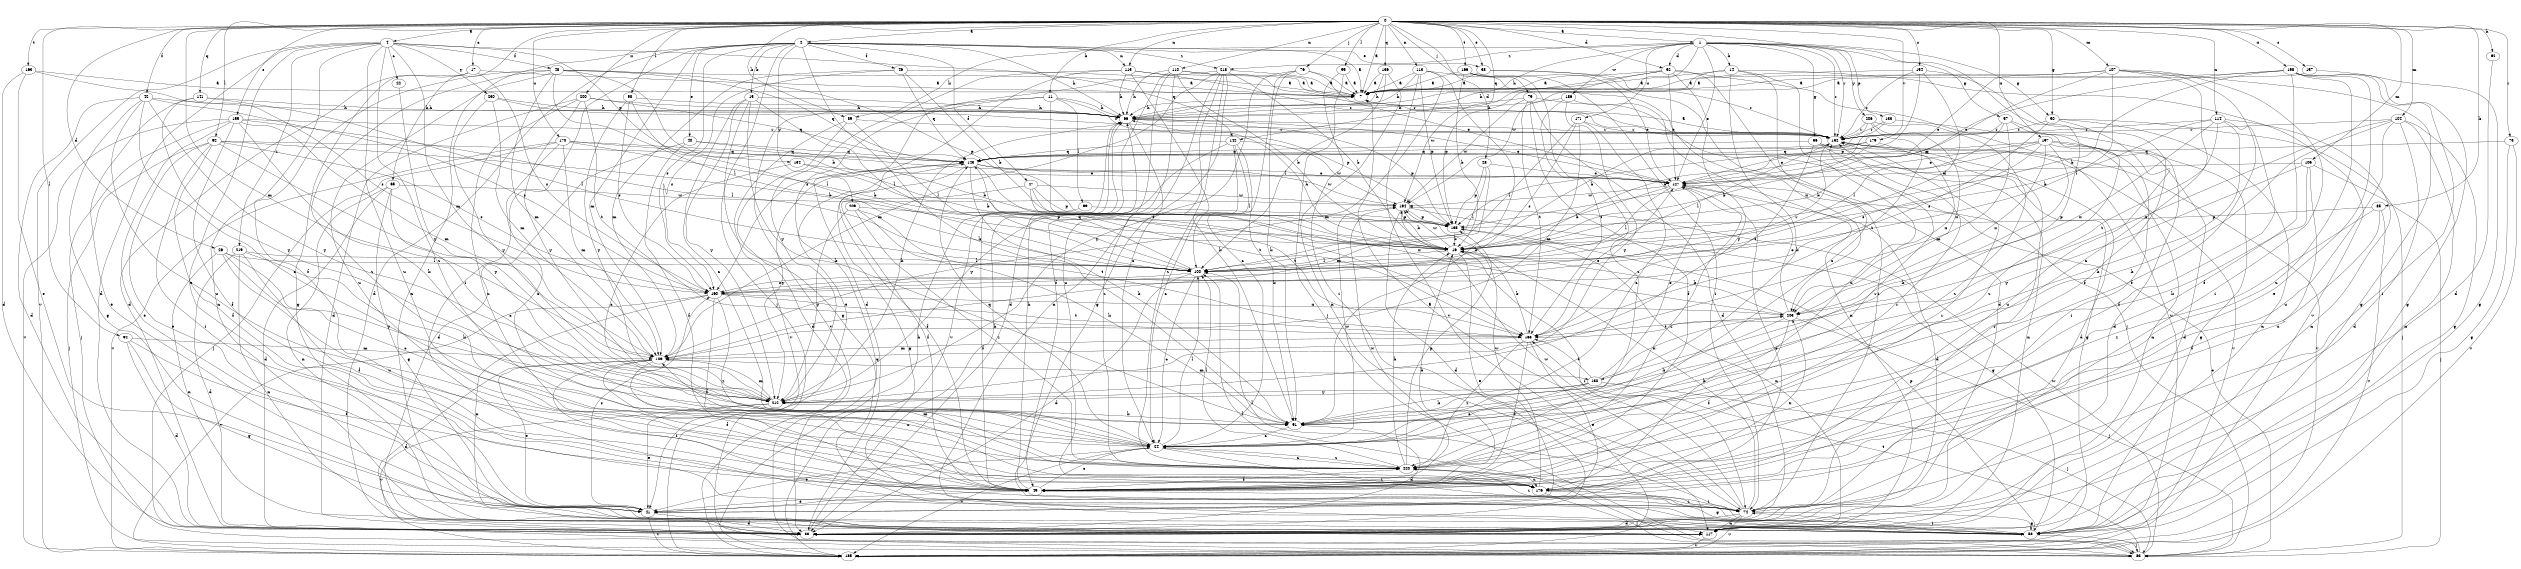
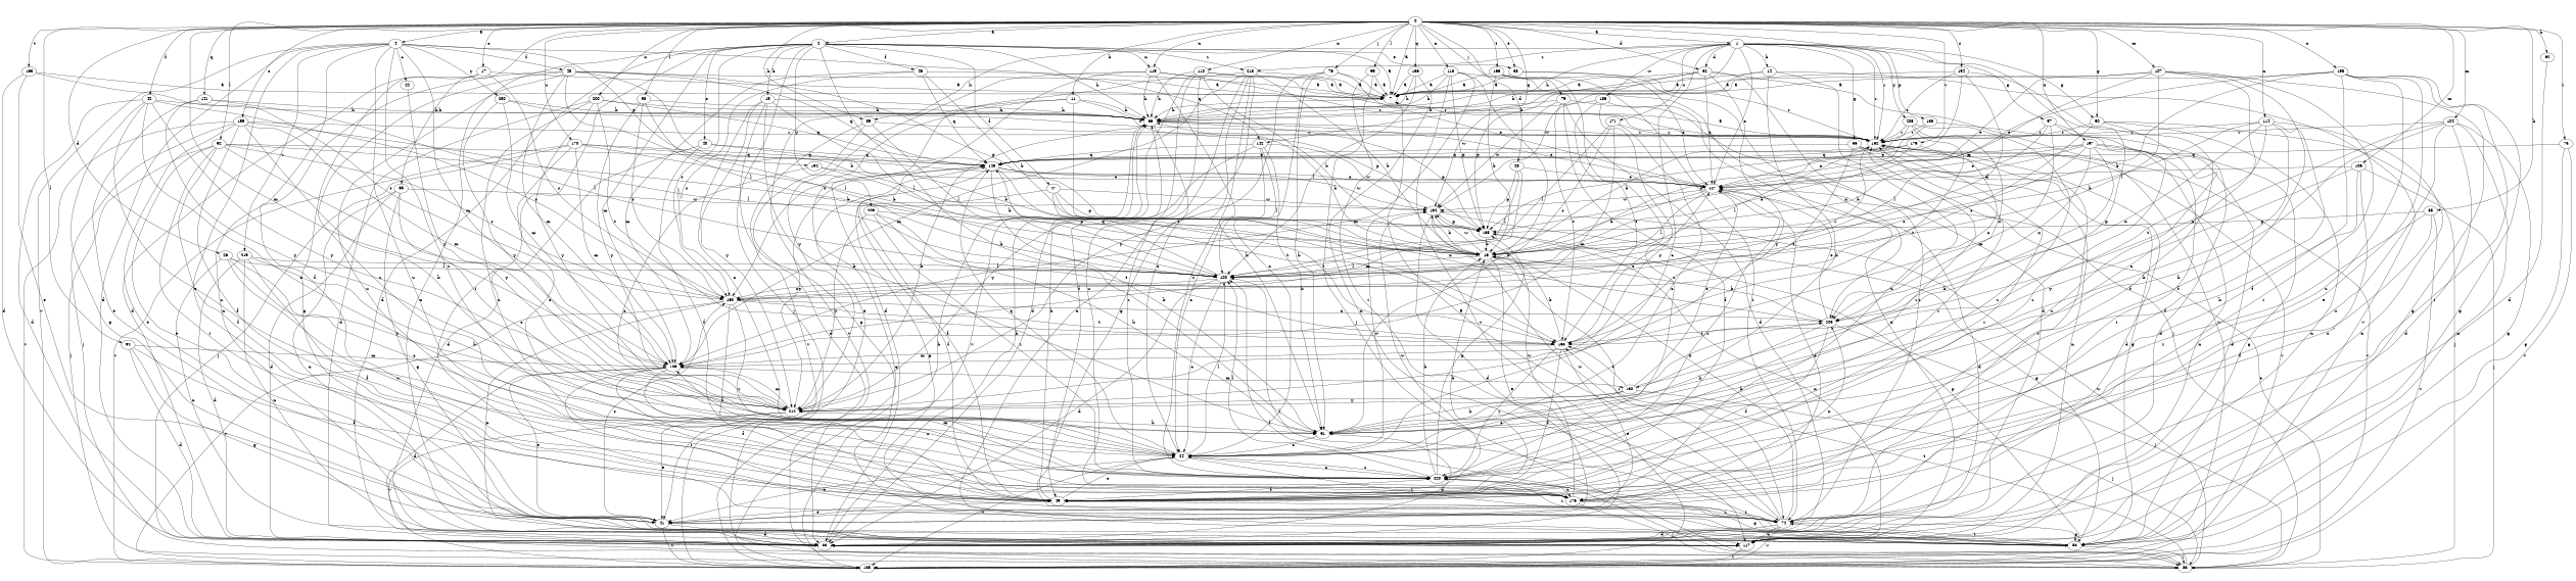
  strict digraph {
    0
    1
    2
    4
    7
    11
    17
    26
    28
    32
    38
    42
    50
    62
    65
    73
    76
    79
    85
    89
    92
    94
    95
    98
    104
    106
    107
    109
    110
    113
    114
    115
    136
    141
    142
    152
    154
    155
-   157
    163
    166
    170
    179
    197
    198
    200
    14
    56
    57
    66
    127
    130
    133
    171
    186
    194
    206
    218
    15
    33
    40
    46
    47
    74
    83
    91
    117
    160
    209
    22
    41
    48
    49
    134
    176
    185
    n77 [label=230]
    219
    220
-   99
    135
    168
    58
    24
    100
    212
    143
    16
    203
    0 -> 1 [label=a]
    0 -> 2 [label=a]
    0 -> 4 [label=a]
    0 -> 7 [label=a]
    0 -> 11 [label=b]
    0 -> 17 [label=c]
    0 -> 26 [label=d]
    0 -> 28 [label=d]
    0 -> 32 [label=d]
    0 -> 38 [label=e]
    0 -> 42 [label=f]
    0 -> 50 [label=g]
    0 -> 62 [label=h]
    0 -> 65 [label=h]
    0 -> 73 [label=i]
    0 -> 76 [label=j]
    0 -> 79 [label=j]
    0 -> 85 [label=k]
    0 -> 89 [label=k]
    0 -> 92 [label=l]
    0 -> 94 [label=l]
    0 -> 95 [label=l]
    0 -> 98 [label=l]
    0 -> 104 [label=m]
    0 -> 106 [label=m]
    0 -> 107 [label=m]
    0 -> 109 [label=m]
    0 -> 110 [label=n]
    0 -> 113 [label=n]
    0 -> 114 [label=n]
    0 -> 115 [label=n]
    0 -> 136 [label=q]
    0 -> 141 [label=q]
    0 -> 142 [label=q]
    0 -> 152 [label=r]
    0 -> 154 [label=s]
    0 -> 155 [label=s]
-   0 -> 157 [label=s]
    0 -> 163 [label=t]
    0 -> 166 [label=t]
    0 -> 170 [label=u]
    0 -> 179 [label=v]
    0 -> 197 [label=x]
    0 -> 198 [label=x]
    0 -> 200 [label=x]
    1 -> 32 [label=d]
    1 -> 50 [label=g]
    1 -> 89 [label=k]
    1 -> 152 [label=r]
    1 -> 14 [label=b]
    1 -> 56 [label=g]
    1 -> 57 [label=g]
    1 -> 66 [label=h]
    1 -> 127 [label=o]
    1 -> 130 [label=p]
    1 -> 133 [label=p]
    1 -> 171 [label=u]
    1 -> 186 [label=w]
    1 -> 194 [label=w]
    1 -> 206 [label=y]
    1 -> 218 [label=z]
    2 -> 7 [label=a]
    2 -> 38 [label=e]
    2 -> 109 [label=m]
    2 -> 115 [label=n]
    2 -> 66 [label=h]
    2 -> 218 [label=z]
    2 -> 15 [label=b]
    2 -> 33 [label=d]
    2 -> 40 [label=e]
    2 -> 46 [label=f]
    2 -> 47 [label=f]
    2 -> 74 [label=i]
    2 -> 83 [label=j]
    2 -> 91 [label=k]
    2 -> 117 [label=n]
    2 -> 160 [label=s]
    2 -> 209 [label=y]
    4 -> 109 [label=m]
    4 -> 142 [label=q]
    4 -> 33 [label=d]
    4 -> 22 [label=c]
    4 -> 41 [label=e]
    4 -> 48 [label=f]
    4 -> 49 [label=f]
    4 -> 134 [label=p]
    4 -> 176 [label=u]
    4 -> 185 [label=v]
    4 -> n77 [label=y]
    4 -> 219 [label=z]
    4 -> 220 [label=z]
    7 -> 66 [label=h]
    11 -> 66 [label=h]
    11 -> 41 [label=e]
    11 -> 185 [label=v]
-   11 -> 99 [label=l]
    11 -> 135 [label=p]
    11 -> 168 [label=t]
    17 -> 7 [label=a]
    17 -> 33 [label=d]
    17 -> 160 [label=s]
    17 -> 58 [label=g]
    26 -> 117 [label=n]
    26 -> 176 [label=u]
    26 -> 24 [label=c]
    26 -> 100 [label=l]
    26 -> 212 [label=y]
    28 -> 109 [label=m]
    28 -> 127 [label=o]
    28 -> 135 [label=p]
    28 -> 100 [label=l]
    32 -> 7 [label=a]
    32 -> 127 [label=o]
    32 -> 194 [label=w]
    32 -> 74 [label=i]
    32 -> 185 [label=v]
    32 -> 135 [label=p]
    32 -> 212 [label=y]
    38 -> 7 [label=a]
    38 -> 152 [label=r]
    38 -> 33 [label=d]
    42 -> 66 [label=h]
    42 -> 33 [label=d]
    42 -> 160 [label=s]
    42 -> 176 [label=u]
    42 -> 58 [label=g]
    42 -> 24 [label=c]
    42 -> 212 [label=y]
    50 -> 152 [label=r]
    50 -> 83 [label=j]
    50 -> 117 [label=n]
    50 -> 160 [label=s]
    50 -> 176 [label=u]
    62 -> 33 [label=d]
    65 -> 194 [label=w]
    65 -> 33 [label=d]
    65 -> 117 [label=n]
    65 -> 58 [label=g]
    65 -> 24 [label=c]
    73 -> 185 [label=v]
    73 -> 58 [label=g]
    73 -> 143 [label=q]
    76 -> 7 [label=a]
    76 -> 127 [label=o]
    76 -> 91 [label=k]
    76 -> 24 [label=c]
    76 -> 212 [label=y]
    79 -> 66 [label=h]
    79 -> 194 [label=w]
    79 -> 33 [label=d]
    79 -> 83 [label=j]
    79 -> 49 [label=f]
    79 -> 168 [label=t]
    85 -> 49 [label=f]
    85 -> 185 [label=v]
    85 -> 220 [label=z]
    85 -> 135 [label=p]
    89 -> 152 [label=r]
    89 -> 33 [label=d]
    89 -> 185 [label=v]
    89 -> 100 [label=l]
    92 -> 74 [label=i]
    92 -> 83 [label=j]
    92 -> 160 [label=s]
    92 -> 41 [label=e]
    92 -> 49 [label=f]
    92 -> 212 [label=y]
    92 -> 143 [label=q]
    92 -> 16 [label=b]
    94 -> 109 [label=m]
    94 -> 33 [label=d]
    94 -> 49 [label=f]
    94 -> 58 [label=g]
    95 -> 7 [label=a]
    95 -> 74 [label=i]
    95 -> 83 [label=j]
    98 -> 66 [label=h]
    98 -> 160 [label=s]
    98 -> 100 [label=l]
    98 -> 212 [label=y]
    104 -> 152 [label=r]
    104 -> 33 [label=d]
    104 -> 91 [label=k]
    104 -> 117 [label=n]
    104 -> 176 [label=u]
    104 -> 58 [label=g]
    104 -> 203 [label=x]
    106 -> 127 [label=o]
    106 -> 83 [label=j]
    106 -> 91 [label=k]
    106 -> 176 [label=u]
    106 -> 212 [label=y]
    107 -> 7 [label=a]
    107 -> 127 [label=o]
    107 -> 74 [label=i]
    107 -> 49 [label=f]
    107 -> 135 [label=p]
    107 -> 58 [label=g]
    107 -> 24 [label=c]
    107 -> 100 [label=l]
    109 -> 130 [label=m]
    109 -> 33 [label=d]
    109 -> 74 [label=i]
    109 -> 41 [label=e]
    109 -> 49 [label=f]
    109 -> 176 [label=u]
    110 -> 7 [label=a]
    110 -> 152 [label=r]
    110 -> 66 [label=h]
    110 -> 33 [label=d]
    110 -> 49 [label=f]
    110 -> 176 [label=u]
    110 -> 16 [label=b]
    113 -> 7 [label=a]
    113 -> 109 [label=m]
    113 -> 66 [label=h]
    113 -> 91 [label=k]
    113 -> 185 [label=v]
    113 -> 135 [label=p]
    113 -> 203 [label=x]
    114 -> 152 [label=r]
    114 -> 91 [label=k]
    114 -> 117 [label=n]
    114 -> 49 [label=f]
    114 -> 168 [label=t]
    114 -> 16 [label=b]
    114 -> 203 [label=x]
    115 -> 7 [label=a]
    115 -> 152 [label=r]
    115 -> 66 [label=h]
    115 -> 33 [label=d]
    115 -> 91 [label=k]
    115 -> 212 [label=y]
    136 -> 7 [label=a]
    136 -> 66 [label=h]
    136 -> 117 [label=n]
    136 -> 100 [label=l]
    141 -> 66 [label=h]
    141 -> 41 [label=e]
    141 -> 100 [label=l]
    141 -> 212 [label=y]
    142 -> 194 [label=w]
    142 -> 91 [label=k]
    142 -> 24 [label=c]
    142 -> 100 [label=l]
    142 -> 212 [label=y]
    142 -> 143 [label=q]
    152 -> 7 [label=a]
    152 -> 33 [label=d]
    152 -> 185 [label=v]
    152 -> 100 [label=l]
    152 -> 143 [label=q]
    154 -> 7 [label=a]
    154 -> 152 [label=r]
    154 -> 49 [label=f]
    154 -> 135 [label=p]
    154 -> 100 [label=l]
    155 -> 109 [label=m]
    155 -> 152 [label=r]
    155 -> 83 [label=j]
    155 -> 91 [label=k]
    155 -> 41 [label=e]
    155 -> 49 [label=f]
    155 -> 185 [label=v]
    155 -> 100 [label=l]
-   157 -> 7 [label=a]
-   157 -> 58 [label=g]
    163 -> 7 [label=a]
    163 -> 33 [label=d]
    163 -> 160 [label=s]
    163 -> 41 [label=e]
    166 -> 7 [label=a]
    166 -> 127 [label=o]
    166 -> 74 [label=i]
    166 -> 220 [label=z]
    166 -> 16 [label=b]
    170 -> 109 [label=m]
    170 -> 127 [label=o]
    170 -> 83 [label=j]
    170 -> 185 [label=v]
    170 -> 24 [label=c]
    170 -> 143 [label=q]
    170 -> 16 [label=b]
    179 -> 127 [label=o]
    179 -> 143 [label=q]
    179 -> 16 [label=b]
    179 -> 203 [label=x]
    197 -> 127 [label=o]
    197 -> 33 [label=d]
    197 -> 91 [label=k]
    197 -> 117 [label=n]
    197 -> 160 [label=s]
    197 -> 58 [label=g]
    197 -> 143 [label=q]
    197 -> 16 [label=b]
    197 -> 203 [label=x]
    198 -> 7 [label=a]
    198 -> 127 [label=o]
    198 -> 74 [label=i]
    198 -> 41 [label=e]
    198 -> 49 [label=f]
    198 -> 176 [label=u]
    198 -> 58 [label=g]
    198 -> 16 [label=b]
    200 -> 66 [label=h]
    200 -> 33 [label=d]
    200 -> 176 [label=u]
    200 -> 168 [label=t]
    200 -> 212 [label=y]
    200 -> 143 [label=q]
    14 -> 7 [label=a]
    14 -> 66 [label=h]
    14 -> 91 [label=k]
    14 -> 176 [label=u]
    14 -> 185 [label=v]
-   14 -> 24 [label=c]
+   1 -> 24 [label=c]
    56 -> 117 [label=n]
    56 -> 185 [label=v]
    56 -> 168 [label=t]
    56 -> 58 [label=g]
    56 -> 143 [label=q]
    57 -> 109 [label=m]
    57 -> 152 [label=r]
    57 -> 33 [label=d]
    57 -> 220 [label=z]
    57 -> 100 [label=l]
    66 -> 152 [label=r]
    66 -> 127 [label=o]
    66 -> 185 [label=v]
    66 -> 220 [label=z]
    66 -> 135 [label=p]
    127 -> 194 [label=w]
    127 -> 33 [label=d]
    127 -> 220 [label=z]
    127 -> 100 [label=l]
    127 -> 16 [label=b]
    130 -> 127 [label=o]
    130 -> 83 [label=j]
    130 -> 91 [label=k]
    130 -> 168 [label=t]
    130 -> 24 [label=c]
    130 -> 212 [label=y]
    130 -> 203 [label=x]
    133 -> 152 [label=r]
    133 -> 74 [label=i]
    133 -> 16 [label=b]
    171 -> 109 [label=m]
    171 -> 152 [label=r]
    171 -> 160 [label=s]
    171 -> 24 [label=c]
    171 -> 100 [label=l]
    186 -> 66 [label=h]
    186 -> 117 [label=n]
    186 -> 168 [label=t]
    186 -> 212 [label=y]
    194 -> 33 [label=d]
    194 -> 135 [label=p]
    194 -> 58 [label=g]
    194 -> 16 [label=b]
    206 -> 152 [label=r]
    206 -> 220 [label=z]
    206 -> 168 [label=t]
    206 -> 16 [label=b]
    206 -> 203 [label=x]
    218 -> 7 [label=a]
    218 -> 109 [label=m]
    218 -> 117 [label=n]
    218 -> 160 [label=s]
    218 -> 220 [label=z]
    218 -> 58 [label=g]
    218 -> 24 [label=c]
    218 -> 16 [label=b]
    15 -> 66 [label=h]
    15 -> 91 [label=k]
    15 -> 58 [label=g]
    15 -> 24 [label=c]
    15 -> 100 [label=l]
    15 -> 212 [label=y]
    33 -> 66 [label=h]
    40 -> 33 [label=d]
    40 -> 49 [label=f]
    40 -> 143 [label=q]
    40 -> 16 [label=b]
    46 -> 7 [label=a]
    46 -> 109 [label=m]
    46 -> 160 [label=s]
    46 -> 143 [label=q]
    46 -> 16 [label=b]
    47 -> 194 [label=w]
    47 -> 49 [label=f]
    47 -> 135 [label=p]
    47 -> 168 [label=t]
    47 -> 203 [label=x]
    74 -> 7 [label=a]
    74 -> 152 [label=r]
    74 -> 194 [label=w]
    74 -> 33 [label=d]
    74 -> 117 [label=n]
    74 -> 185 [label=v]
    74 -> 220 [label=z]
    74 -> 58 [label=g]
    74 -> 16 [label=b]
    83 -> 127 [label=o]
    83 -> 194 [label=w]
    83 -> 168 [label=t]
    83 -> 100 [label=l]
    83 -> 143 [label=q]
    91 -> 33 [label=d]
    91 -> 24 [label=c]
    117 -> 185 [label=v]
    160 -> 152 [label=r]
    160 -> 117 [label=n]
    160 -> 49 [label=f]
    160 -> 185 [label=v]
    160 -> 220 [label=z]
    160 -> 168 [label=t]
    160 -> 203 [label=x]
    209 -> 91 [label=k]
    209 -> 220 [label=z]
    209 -> 135 [label=p]
    209 -> 168 [label=t]
    209 -> 212 [label=y]
    22 -> 212 [label=y]
    41 -> 127 [label=o]
    41 -> 33 [label=d]
    41 -> 160 [label=s]
    41 -> 185 [label=v]
    48 -> 7 [label=a]
    48 -> 109 [label=m]
    48 -> 117 [label=n]
    48 -> 176 [label=u]
    48 -> 220 [label=z]
    48 -> 135 [label=p]
    48 -> 100 [label=l]
    48 -> 143 [label=q]
    48 -> 16 [label=b]
    49 -> 152 [label=r]
    49 -> 66 [label=h]
    49 -> 194 [label=w]
    49 -> 41 [label=e]
    49 -> 58 [label=g]
    49 -> 24 [label=c]
    49 -> 16 [label=b]
    134 -> 127 [label=o]
    134 -> 24 [label=c]
    134 -> 16 [label=b]
    176 -> 194 [label=w]
    176 -> 74 [label=i]
    176 -> 83 [label=j]
    176 -> 203 [label=x]
    185 -> 66 [label=h]
    n77 -> 109 [label=m]
    n77 -> 152 [label=r]
    n77 -> 66 [label=h]
    n77 -> 212 [label=y]
    219 -> 33 [label=d]
    219 -> 91 [label=k]
    219 -> 117 [label=n]
    219 -> 49 [label=f]
    219 -> 100 [label=l]
    220 -> 109 [label=m]
    220 -> 152 [label=r]
    220 -> 49 [label=f]
    220 -> 176 [label=u]
    220 -> 135 [label=p]
    220 -> 24 [label=c]
    220 -> 100 [label=l]
    220 -> 16 [label=b]
-   99 -> 49 [label=f]
-   99 -> 135 [label=p]
    135 -> 117 [label=n]
    135 -> 16 [label=b]
    168 -> 109 [label=m]
    168 -> 127 [label=o]
    168 -> 41 [label=e]
    168 -> 49 [label=f]
    168 -> 220 [label=z]
    168 -> 16 [label=b]
    58 -> 74 [label=i]
    58 -> 83 [label=j]
    58 -> 220 [label=z]
    58 -> 135 [label=p]
    58 -> 100 [label=l]
    24 -> 152 [label=r]
    24 -> 194 [label=w]
    24 -> 74 [label=i]
    24 -> 41 [label=e]
    24 -> 185 [label=v]
    24 -> 220 [label=z]
    24 -> 100 [label=l]
    24 -> 143 [label=q]
    100 -> 33 [label=d]
    100 -> 160 [label=s]
    100 -> 24 [label=c]
    100 -> 143 [label=q]
    212 -> 109 [label=m]
    212 -> 66 [label=h]
    212 -> 91 [label=k]
    212 -> 41 [label=e]
    212 -> 185 [label=v]
    143 -> 127 [label=o]
    143 -> 194 [label=w]
    143 -> 91 [label=k]
    143 -> 49 [label=f]
    143 -> 168 [label=t]
    143 -> 58 [label=g]
    143 -> 212 [label=y]
    16 -> 66 [label=h]
    16 -> 194 [label=w]
    16 -> 74 [label=i]
    16 -> 41 [label=e]
    16 -> 100 [label=l]
    203 -> 127 [label=o]
    203 -> 83 [label=j]
    203 -> 91 [label=k]
    203 -> 49 [label=f]
    203 -> 168 [label=t]
    203 -> 16 [label=b]
  }
